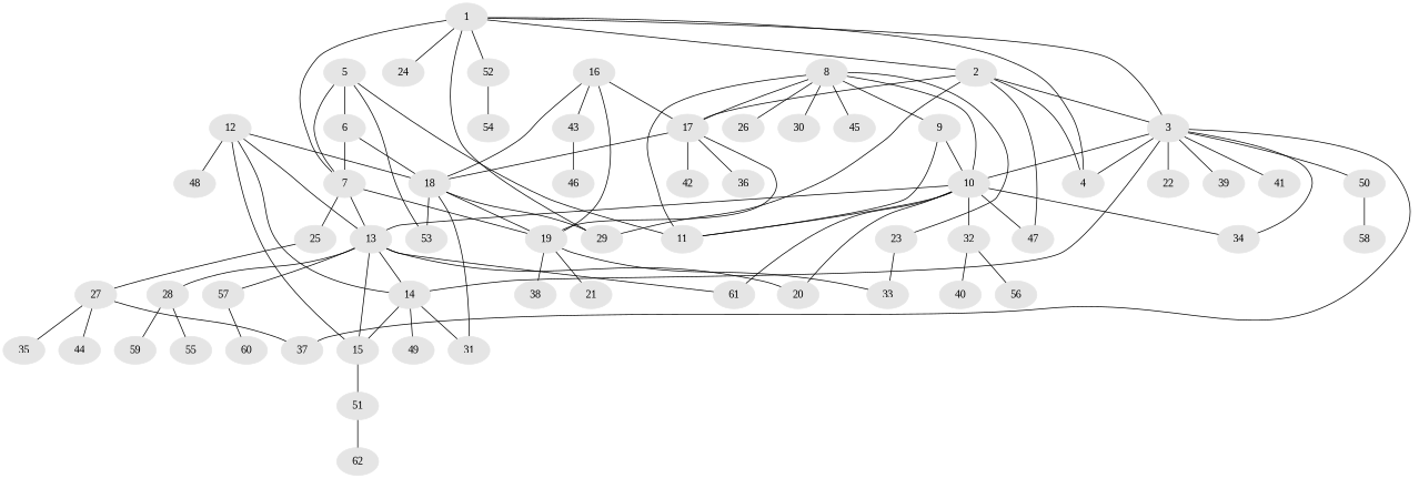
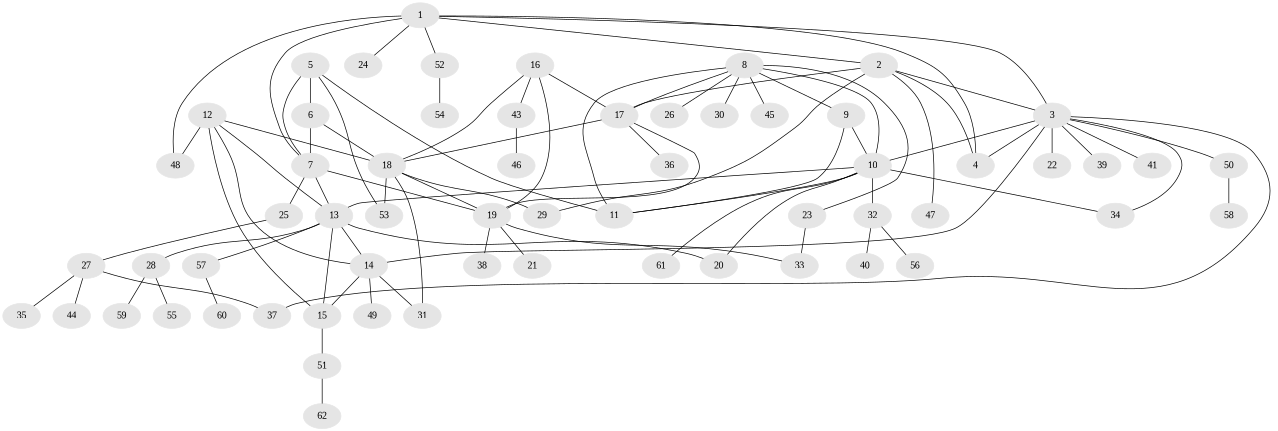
  graph {
    fontname="Liberation Serif"
    node [color=gray90 fontname="Liberation Serif" style=filled]
    edge [fontname="Liberation Serif" weight=1.0]
    1
    2
    3
    4
    7
    24
    48
    52
    17
    29
    47
    10
    14
    22
    34
    37
    39
    41
    50
    13
    19
    25
    54
    36
    18
-   42
    11
    20
    32
    61
    15
    31
    49
    58
    5
    6
    53
    28
    57
    21
    33
    38
    27
    8
    9
    23
    26
    30
    45
    40
    56
    12
    51
    55
    59
    60
    62
    16
    43
    46
    35
    44
    1 -- 2
    1 -- 3
    1 -- 4
    1 -- 7
    1 -- 24
-   1 -- 29
+   1 -- 48
    1 -- 52
    2 -- 3
    2 -- 4
    2 -- 17
    2 -- 29
    2 -- 47
    3 -- 4
    3 -- 10
    3 -- 14
    3 -- 22
    3 -- 34
    3 -- 37
    3 -- 39
    3 -- 41
    3 -- 50
    7 -- 13
    7 -- 19
    7 -- 25
    52 -- 54
    17 -- 19
    17 -- 36
    17 -- 18
-   17 -- 42
-   10 -- 47
    10 -- 34
    10 -- 13
    10 -- 11
    10 -- 20
    10 -- 32
    10 -- 61
    14 -- 15
    14 -- 31
    14 -- 49
    50 -- 58
    13 -- 14
    13 -- 20
-   13 -- 61
    13 -- 15
    13 -- 28
    13 -- 57
    19 -- 21
    19 -- 33
    19 -- 38
    25 -- 27
    18 -- 29
    18 -- 19
    18 -- 31
    18 -- 53
    32 -- 40
    32 -- 56
    15 -- 51
    5 -- 7
    5 -- 11
    5 -- 6 [weight=2.0]
    5 -- 53
    6 -- 7 [weight=2.0]
    6 -- 18
    28 -- 55
    28 -- 59
    57 -- 60
    27 -- 37
    27 -- 35
    27 -- 44
    8 -- 17
    8 -- 10
    8 -- 11
    8 -- 9
    8 -- 23
    8 -- 26
    8 -- 30
    8 -- 45
    9 -- 10
    9 -- 11
    23 -- 33
    12 -- 48
    12 -- 14
    12 -- 13
    12 -- 18
    12 -- 15
    51 -- 62
    16 -- 17
    16 -- 19
    16 -- 18
    16 -- 43
    43 -- 46
  }
